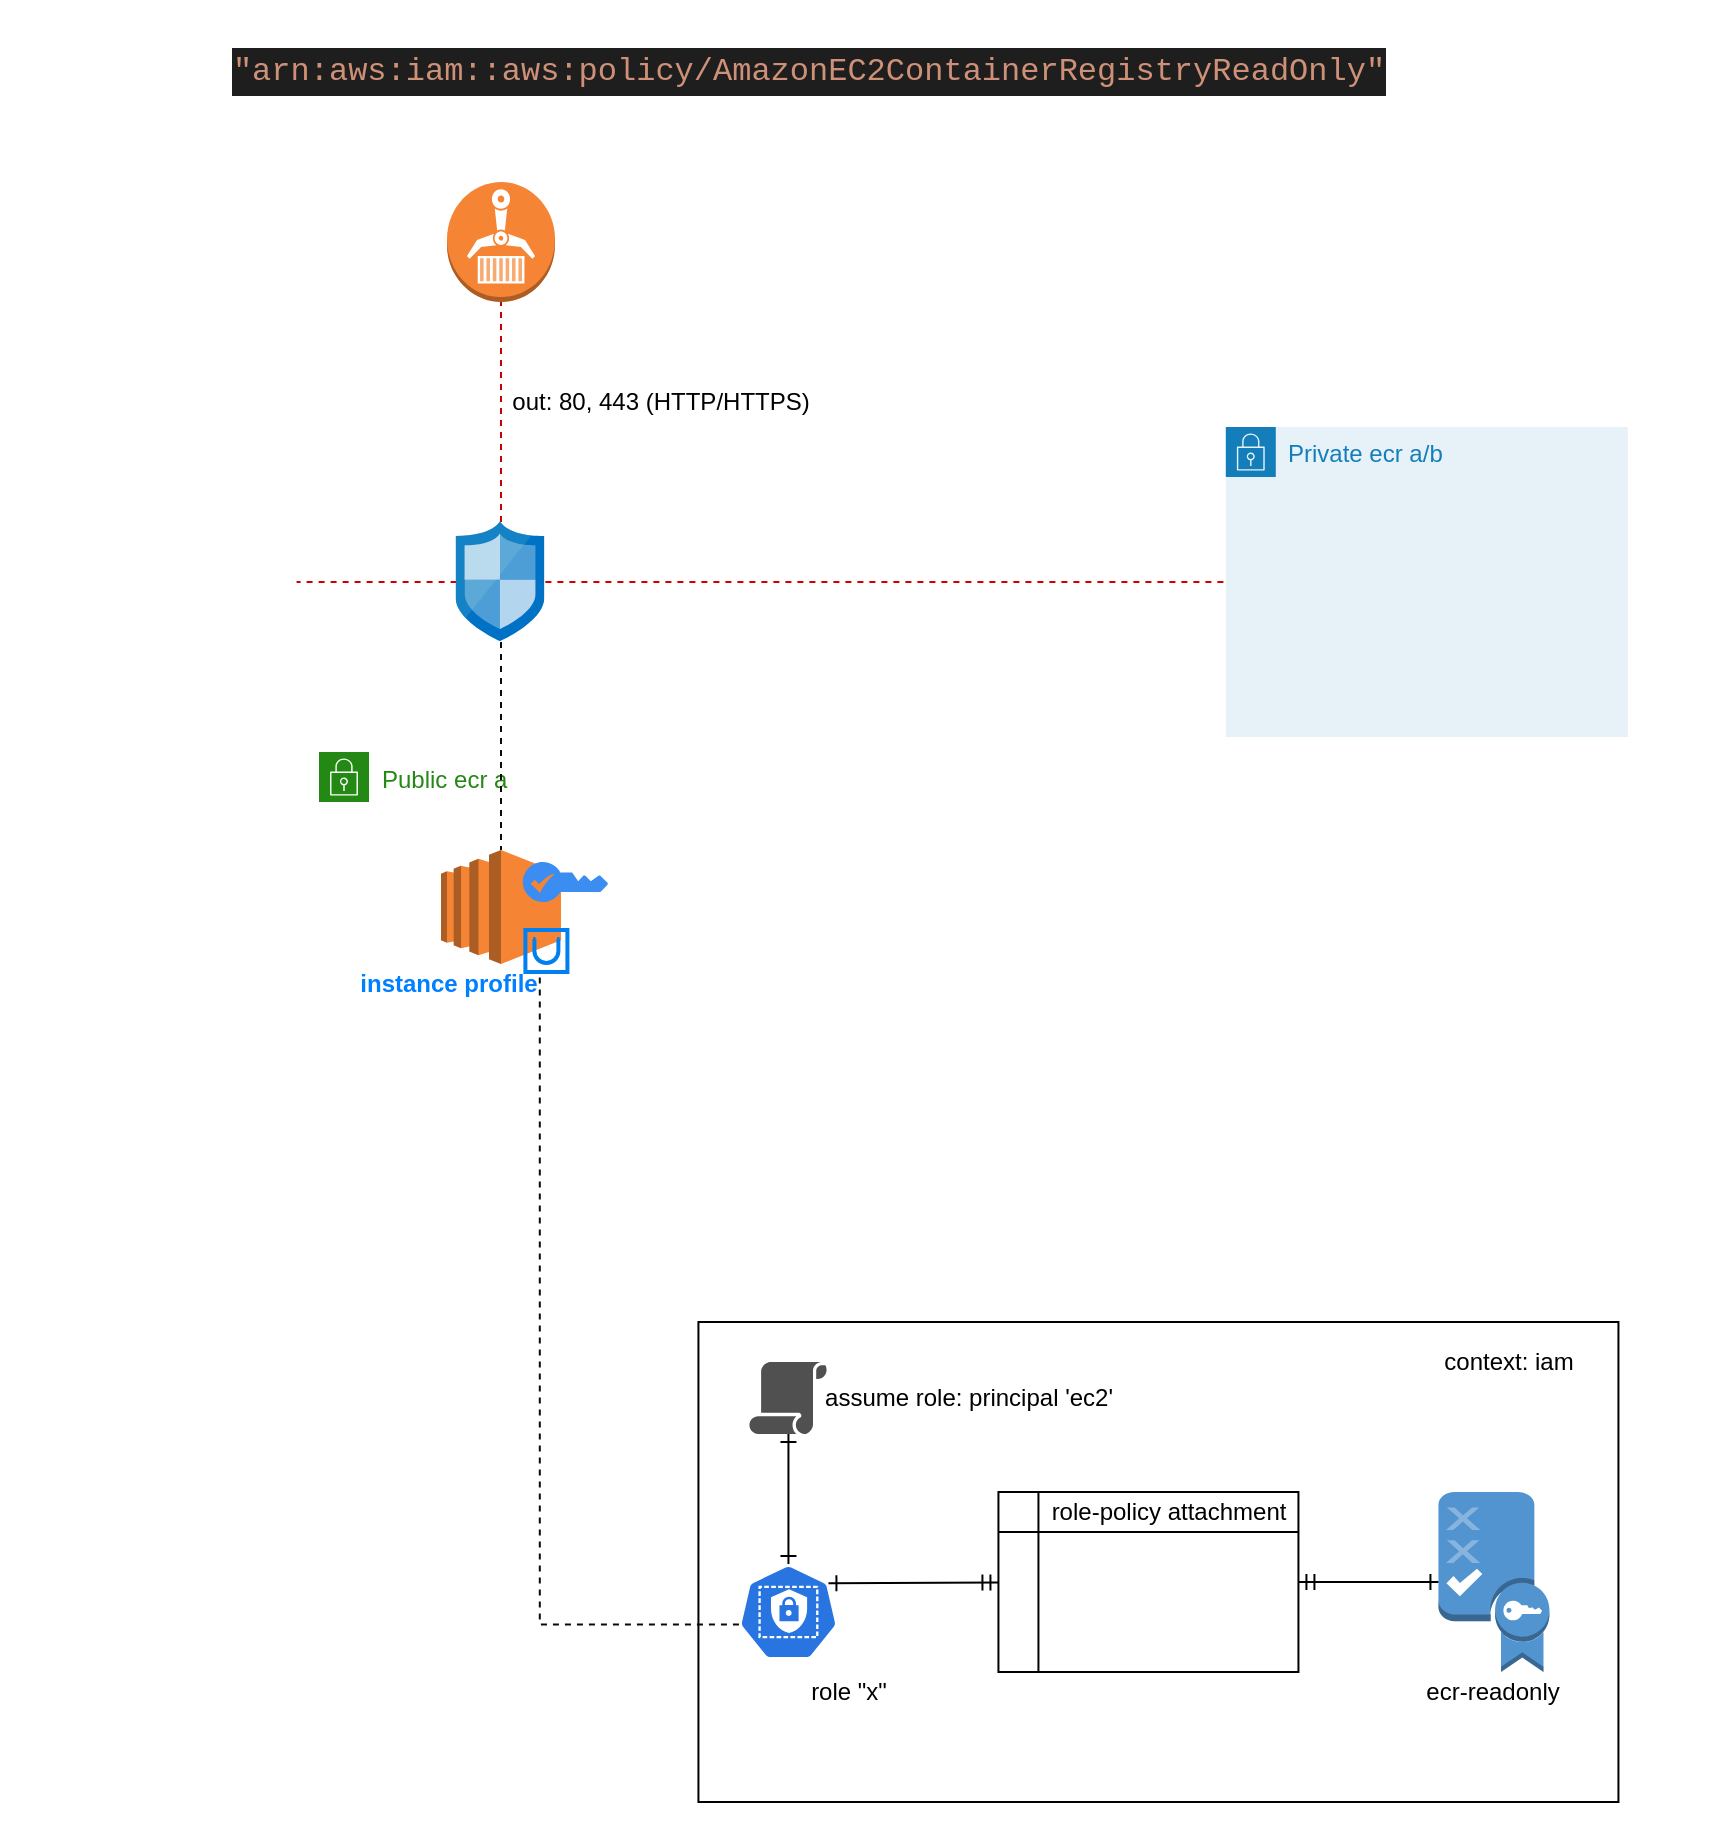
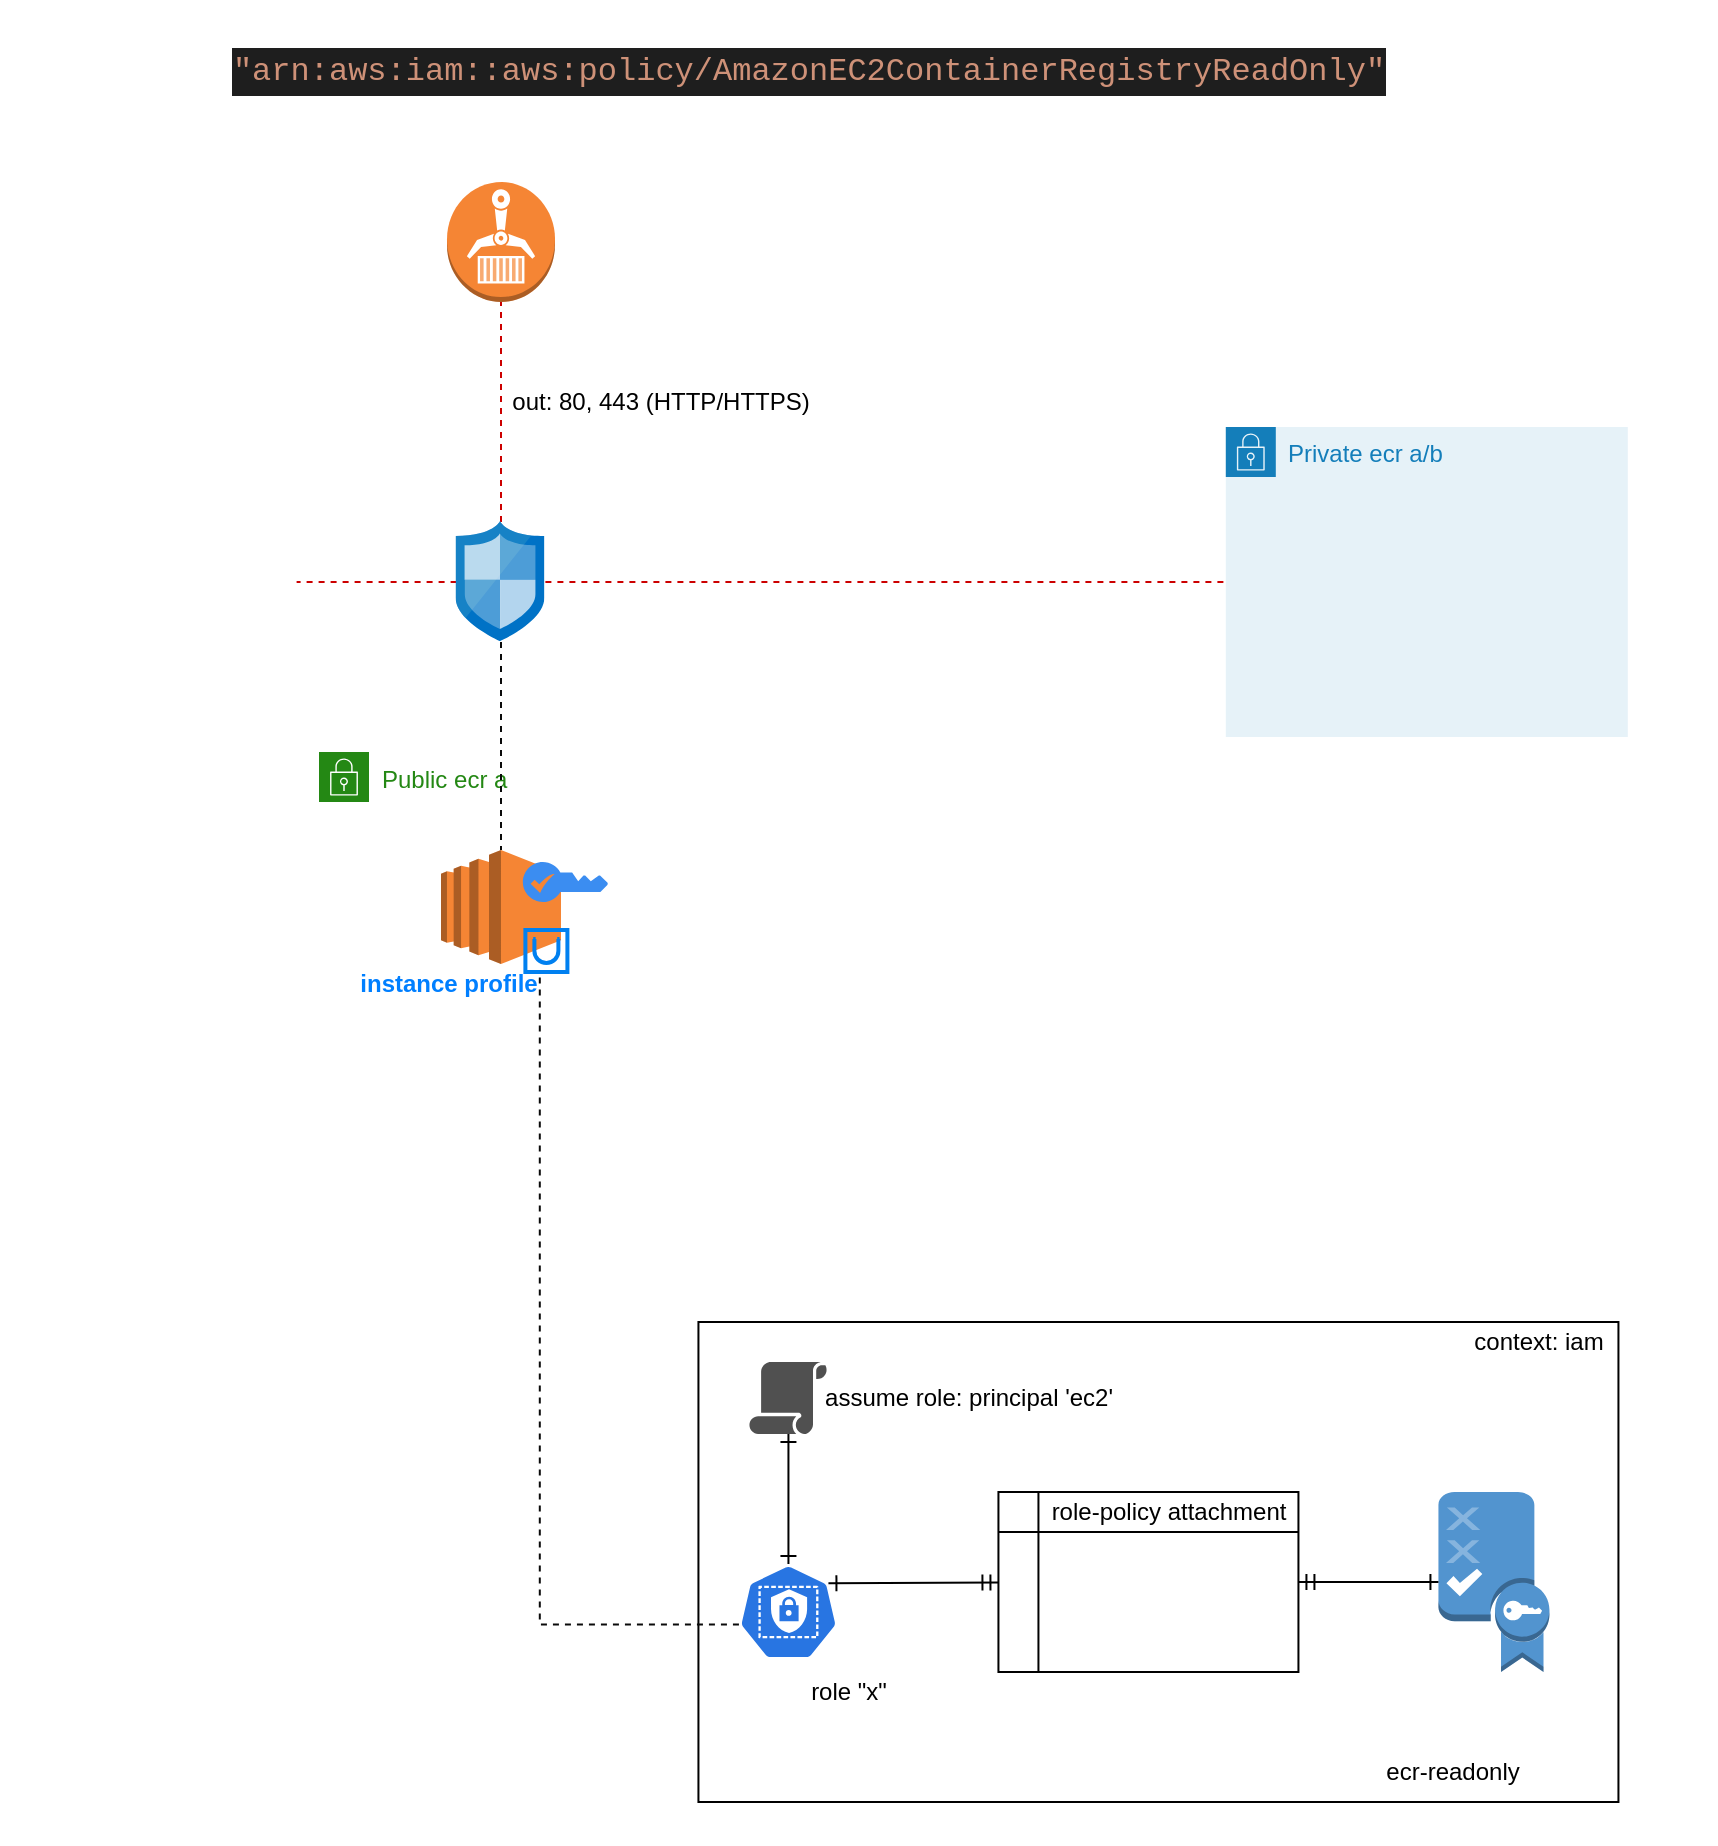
  <mxCell id="0" />
  <mxCell id="1" parent="0" />
  <mxCell id="2" value="" style="rounded=0;whiteSpace=wrap;html=1;strokeColor=#FFFFFF;strokeWidth=1;fillColor=none;fontColor=#0A0A0A;" parent="1" vertex="1"><mxGeometry x="589" y="180.5" width="247.8" height="220" as="geometry" /></mxCell>
  <mxCell id="3" value="" style="rounded=0;whiteSpace=wrap;html=1;strokeColor=#FFFFFF;strokeWidth=1;fillColor=none;fontColor=#0A0A0A;" parent="1" vertex="1"><mxGeometry x="142.2" y="340.5" width="247.8" height="220" as="geometry" /></mxCell>
  <mxCell id="4" value="" style="rounded=0;whiteSpace=wrap;html=1;strokeColor=#FFFFFF;strokeWidth=1;fillColor=none;fontColor=#0A0A0A;" parent="1" vertex="1"><mxGeometry x="170" y="50" width="168" height="141" as="geometry" /></mxCell>
  <mxCell id="5" value="Public ecr a" style="points=[[0,0],[0.25,0],[0.5,0],[0.75,0],[1,0],[1,0.25],[1,0.5],[1,0.75],[1,1],[0.75,1],[0.5,1],[0.25,1],[0,1],[0,0.75],[0,0.5],[0,0.25]];outlineConnect=0;gradientColor=none;html=1;whiteSpace=wrap;fontSize=12;fontStyle=0;shape=mxgraph.aws4.group;grIcon=mxgraph.aws4.group_security_group;grStroke=0;strokeColor=#248814;fillColor=#ffffff;verticalAlign=top;align=left;spacingLeft=30;fontColor=#248814;dashed=0;strokeWidth=7;" parent="1" vertex="1"><mxGeometry x="159" y="375.5" width="200" height="155" as="geometry" /></mxCell>
  <mxCell id="6" value="" style="outlineConnect=0;dashed=0;verticalLabelPosition=bottom;verticalAlign=top;align=center;html=1;shape=mxgraph.aws3.ec2;fillColor=#F58534;gradientColor=none;" parent="1" vertex="1"><mxGeometry x="220" y="424.5" width="60" height="57" as="geometry" /></mxCell>
  <mxCell id="7" value="" style="html=1;aspect=fixed;strokeColor=none;shadow=0;align=center;verticalAlign=top;fillColor=#3B8DF1;shape=mxgraph.gcp2.key" parent="1" vertex="1"><mxGeometry x="260.92" y="430.5" width="42.55" height="20" as="geometry" /></mxCell>
  <mxCell id="8" style="rounded=0;orthogonalLoop=1;jettySize=auto;html=1;dashed=1;fontColor=#0A0A0A;strokeColor=#0A0A0A;endArrow=none;endFill=0;" parent="1" source="12" target="6" edge="1"><mxGeometry relative="1" as="geometry" /></mxCell>
  <mxCell id="9" style="edgeStyle=none;rounded=0;orthogonalLoop=1;jettySize=auto;html=1;dashed=1;strokeColor=#CC0000;fontColor=#0A0A0A;endArrow=none;endFill=0;entryX=0;entryY=0.5;entryDx=0;entryDy=0;" parent="1" source="12" target="38" edge="1"><mxGeometry relative="1" as="geometry"><mxPoint x="570" y="290.5" as="targetPoint" /></mxGeometry></mxCell>
  <mxCell id="10" value="" style="edgeStyle=none;rounded=0;orthogonalLoop=1;jettySize=auto;html=1;dashed=1;endArrow=none;endFill=0;strokeColor=#CC0000;fontColor=#0A0A0A;fillColor=#a20025;" parent="1" source="12" edge="1"><mxGeometry relative="1" as="geometry"><mxPoint x="147.8" y="290.5" as="targetPoint" /></mxGeometry></mxCell>
  <mxCell id="11" style="edgeStyle=none;rounded=0;orthogonalLoop=1;jettySize=auto;html=1;dashed=1;endArrow=none;endFill=0;strokeColor=#CC0000;fontColor=#0A0A0A;entryX=0.5;entryY=1;entryDx=0;entryDy=0;entryPerimeter=0;" parent="1" source="12" target="15" edge="1"><mxGeometry relative="1" as="geometry" /></mxCell>
  <mxCell id="12" value="" style="aspect=fixed;html=1;points=[];align=center;image;fontSize=12;image=img/lib/mscae/Network_Security_Groups_Classic.svg;" parent="1" vertex="1"><mxGeometry x="227.8" y="260.5" width="44.4" height="60" as="geometry" /></mxCell>
  <mxCell id="13" value="out: 80, 443 (HTTP/HTTPS)" style="text;html=1;align=center;verticalAlign=middle;resizable=0;points=[];autosize=1;" parent="1" vertex="1"><mxGeometry x="250" y="191" width="160" height="20" as="geometry" /></mxCell>
  <mxCell id="14" value="&lt;font color=&quot;#ffffff&quot;&gt;out: &quot;10.1.10.0 : 5432&quot;, &quot;10.1.11.0: 5432&quot; (Private Subnet A/B)&lt;/font&gt;" style="text;html=1;align=center;verticalAlign=middle;resizable=0;points=[];autosize=1;fontColor=#0A0A0A;" parent="1" vertex="1"><mxGeometry x="272.2" y="270.5" width="340" height="20" as="geometry" /></mxCell>
  <mxCell id="15" value="" style="outlineConnect=0;dashed=0;verticalLabelPosition=bottom;verticalAlign=top;align=center;html=1;shape=mxgraph.aws3.ecr;fillColor=#F58534;gradientColor=none;strokeColor=#FFFFFF;strokeWidth=7;fontColor=#0A0A0A;" parent="1" vertex="1"><mxGeometry x="223" y="90.5" width="54" height="60" as="geometry" /></mxCell>
  <mxCell id="16" value="&lt;font color=&quot;#ffffff&quot;&gt;context: ecr&lt;/font&gt;" style="text;html=1;align=center;verticalAlign=middle;resizable=0;points=[];autosize=1;fontColor=#0A0A0A;" parent="1" vertex="1"><mxGeometry x="258" y="50" width="80" height="20" as="geometry" /></mxCell>
  <mxCell id="17" value="&lt;font color=&quot;#ffffff&quot;&gt;in: 0.0.0.0/0: 22 (SSH)&lt;/font&gt;" style="text;html=1;align=center;verticalAlign=middle;resizable=0;points=[];autosize=1;fontColor=#0A0A0A;" parent="1" vertex="1"><mxGeometry y="280.5" width="130" height="20" as="geometry" x="20" /></mxCell>
  <mxCell id="18" value="&lt;font color=&quot;#ffffff&quot;&gt;context: ec2&lt;/font&gt;" style="text;html=1;align=center;verticalAlign=middle;resizable=0;points=[];autosize=1;fontColor=#0A0A0A;" parent="1" vertex="1"><mxGeometry x="309" y="340.5" width="80" height="20" as="geometry" /></mxCell>
  <mxCell id="19" value="" style="rounded=0;whiteSpace=wrap;html=1;" parent="1" vertex="1"><mxGeometry x="348.72" y="660.5" width="460" height="240" as="geometry" /></mxCell>
  <mxCell id="20" value="" style="outlineConnect=0;dashed=0;verticalLabelPosition=bottom;verticalAlign=top;align=center;html=1;shape=mxgraph.aws3.policy;fillColor=#5294CF;gradientColor=none;" parent="1" vertex="1"><mxGeometry x="718.72" y="745.5" width="55.5" height="90" as="geometry" /></mxCell>
  <mxCell id="21" style="edgeStyle=none;rounded=0;orthogonalLoop=1;jettySize=auto;html=1;startArrow=ERone;startFill=0;endArrow=ERone;endFill=0;" parent="1" source="23" target="32" edge="1"><mxGeometry relative="1" as="geometry" /></mxCell>
  <mxCell id="22" style="edgeStyle=orthogonalEdgeStyle;rounded=0;orthogonalLoop=1;jettySize=auto;html=1;exitX=0.005;exitY=0.63;exitDx=0;exitDy=0;exitPerimeter=0;dashed=1;endArrow=none;endFill=0;strokeColor=#0A0A0A;fontColor=#0A0A0A;entryX=0.343;entryY=0.976;entryDx=0;entryDy=0;entryPerimeter=0;" parent="1" source="23" target="34" edge="1"><mxGeometry relative="1" as="geometry"><mxPoint x="180" y="700.5" as="targetPoint" /></mxGeometry></mxCell>
  <mxCell id="23" value="" style="html=1;dashed=0;whitespace=wrap;fillColor=#2875E2;strokeColor=#ffffff;points=[[0.005,0.63,0],[0.1,0.2,0],[0.9,0.2,0],[0.5,0,0],[0.995,0.63,0],[0.72,0.99,0],[0.5,1,0],[0.28,0.99,0]];shape=mxgraph.kubernetes.icon;prIcon=role" parent="1" vertex="1"><mxGeometry x="368.72" y="781.5" width="50" height="48" as="geometry" /></mxCell>
  <mxCell id="24" value="" style="group" parent="1" vertex="1" connectable="0"><mxGeometry x="498.72" y="745.5" width="150" height="90" as="geometry" /></mxCell>
  <mxCell id="25" value="" style="shape=internalStorage;whiteSpace=wrap;html=1;backgroundOutline=1;" parent="24" vertex="1"><mxGeometry width="150" height="90" as="geometry" /></mxCell>
  <mxCell id="26" value="role-policy attachment" style="text;html=1;align=center;verticalAlign=middle;resizable=0;points=[];autosize=1;" parent="24" vertex="1"><mxGeometry x="20" width="130" height="20" as="geometry" /></mxCell>
  <mxCell id="27" style="rounded=0;orthogonalLoop=1;jettySize=auto;html=1;entryX=0.9;entryY=0.2;entryDx=0;entryDy=0;entryPerimeter=0;endArrow=ERone;endFill=0;startArrow=ERmandOne;startFill=0;" parent="1" source="25" target="23" edge="1"><mxGeometry relative="1" as="geometry" /></mxCell>
  <mxCell id="28" style="edgeStyle=none;rounded=0;orthogonalLoop=1;jettySize=auto;html=1;exitX=1;exitY=0.5;exitDx=0;exitDy=0;startArrow=ERmandOne;startFill=0;endArrow=ERone;endFill=0;entryX=0;entryY=0.5;entryDx=0;entryDy=0;entryPerimeter=0;" parent="1" source="25" target="20" edge="1"><mxGeometry relative="1" as="geometry"><mxPoint x="708.72" y="765.5" as="targetPoint" /></mxGeometry></mxCell>
- <mxCell id="29" value="ecr-readonly" style="text;html=1;align=center;verticalAlign=middle;resizable=0;points=[];autosize=1;" parent="1" vertex="1"><mxGeometry x="706.47" y="835.5" width="80" height="20" as="geometry" /></mxCell>
+ <mxCell id="29" value="ecr-readonly" style="text;html=1;align=center;verticalAlign=middle;resizable=0;points=[];autosize=1;" parent="1" vertex="1"><mxGeometry x="686.47" y="875.5" width="80" height="20" as="geometry" /></mxCell>
  <mxCell id="30" value="role &quot;x&quot;" style="text;html=1;align=center;verticalAlign=middle;resizable=0;points=[];autosize=1;" parent="1" vertex="1"><mxGeometry x="398.72" y="835.5" width="50" height="20" as="geometry" /></mxCell>
- <mxCell id="31" value="context: iam" style="text;html=1;align=center;verticalAlign=middle;resizable=0;points=[];autosize=1;" parent="1" vertex="1"><mxGeometry x="713.72" y="670.5" width="80" height="20" as="geometry" /></mxCell>
+ <mxCell id="31" value="context: iam" style="text;html=1;align=center;verticalAlign=middle;resizable=0;points=[];autosize=1;" parent="1" vertex="1"><mxGeometry x="728.72" y="660.5" width="80" height="20" as="geometry" /></mxCell>
  <mxCell id="32" value="" style="pointerEvents=1;shadow=0;dashed=0;html=1;strokeColor=none;fillColor=#505050;labelPosition=center;verticalLabelPosition=bottom;verticalAlign=top;outlineConnect=0;align=center;shape=mxgraph.office.security.policy;direction=east;" parent="1" vertex="1"><mxGeometry x="374.22" y="680.5" width="39" height="36" as="geometry" /></mxCell>
  <mxCell id="33" value="assume role: principal 'ec2'" style="text;html=1;align=center;verticalAlign=middle;resizable=0;points=[];autosize=1;" parent="1" vertex="1"><mxGeometry x="403.72" y="688.5" width="160" height="20" as="geometry" /></mxCell>
  <mxCell id="34" value="" style="html=1;verticalLabelPosition=bottom;align=center;labelBackgroundColor=#ffffff;verticalAlign=top;strokeWidth=2;strokeColor=#0080F0;shadow=0;dashed=0;shape=mxgraph.ios7.icons.bag;fillColor=none;fontColor=#0A0A0A;" parent="1" vertex="1"><mxGeometry x="262.2" y="464.5" width="21" height="21" as="geometry" /></mxCell>
  <mxCell id="35" value="&lt;font color=&quot;#007fff&quot;&gt;instance profile&lt;/font&gt;" style="text;html=1;align=center;verticalAlign=middle;resizable=0;points=[];autosize=1;fontColor=#0A0A0A;fontStyle=1" parent="1" vertex="1"><mxGeometry x="174" y="481.5" width="100" height="20" as="geometry" /></mxCell>
  <mxCell id="36" value="&lt;font color=&quot;#ffffff&quot;&gt;or internet&lt;/font&gt;" style="text;html=1;align=center;verticalAlign=middle;resizable=0;points=[];autosize=1;fontColor=#0A0A0A;" parent="1" vertex="1"><mxGeometry x="410" y="191" width="70" height="20" as="geometry" /></mxCell>
  <mxCell id="37" value="&lt;font color=&quot;#ffffff&quot;&gt;context: ec2&lt;/font&gt;" style="text;html=1;align=center;verticalAlign=middle;resizable=0;points=[];autosize=1;fontColor=#0A0A0A;" parent="1" vertex="1"><mxGeometry x="756.8" y="180.5" width="80" height="20" as="geometry" /></mxCell>
  <mxCell id="38" value="Private ecr a/b" style="points=[[0,0],[0.25,0],[0.5,0],[0.75,0],[1,0],[1,0.25],[1,0.5],[1,0.75],[1,1],[0.75,1],[0.5,1],[0.25,1],[0,1],[0,0.75],[0,0.5],[0,0.25]];outlineConnect=0;gradientColor=none;html=1;whiteSpace=wrap;fontSize=12;fontStyle=0;shape=mxgraph.aws4.group;grIcon=mxgraph.aws4.group_security_group;grStroke=0;strokeColor=#147EBA;fillColor=#E6F2F8;verticalAlign=top;align=left;spacingLeft=30;fontColor=#147EBA;dashed=0;" parent="1" vertex="1"><mxGeometry x="612.4" y="213" width="201" height="155" as="geometry" /></mxCell>
  <mxCell id="39" value="&lt;meta charset=&quot;utf-8&quot;&gt;&lt;div style=&quot;color: rgb(212, 212, 212); background-color: rgb(30, 30, 30); font-family: FiraCode-Retina, Menlo, Monaco, &amp;quot;Courier New&amp;quot;, monospace; font-weight: normal; font-size: 16px; line-height: 24px;&quot;&gt;&lt;div&gt;&lt;span style=&quot;color: #ce9178;&quot;&gt;&quot;arn:aws:iam::aws:policy/AmazonEC2ContainerRegistryReadOnly&quot;&lt;/span&gt;&lt;/div&gt;&lt;/div&gt;" style="text;html=1;align=center;verticalAlign=middle;resizable=0;points=[];autosize=1;" vertex="1" parent="1"><mxGeometry x="158.72" y="20" width="490" height="30" as="geometry" /></mxCell>
